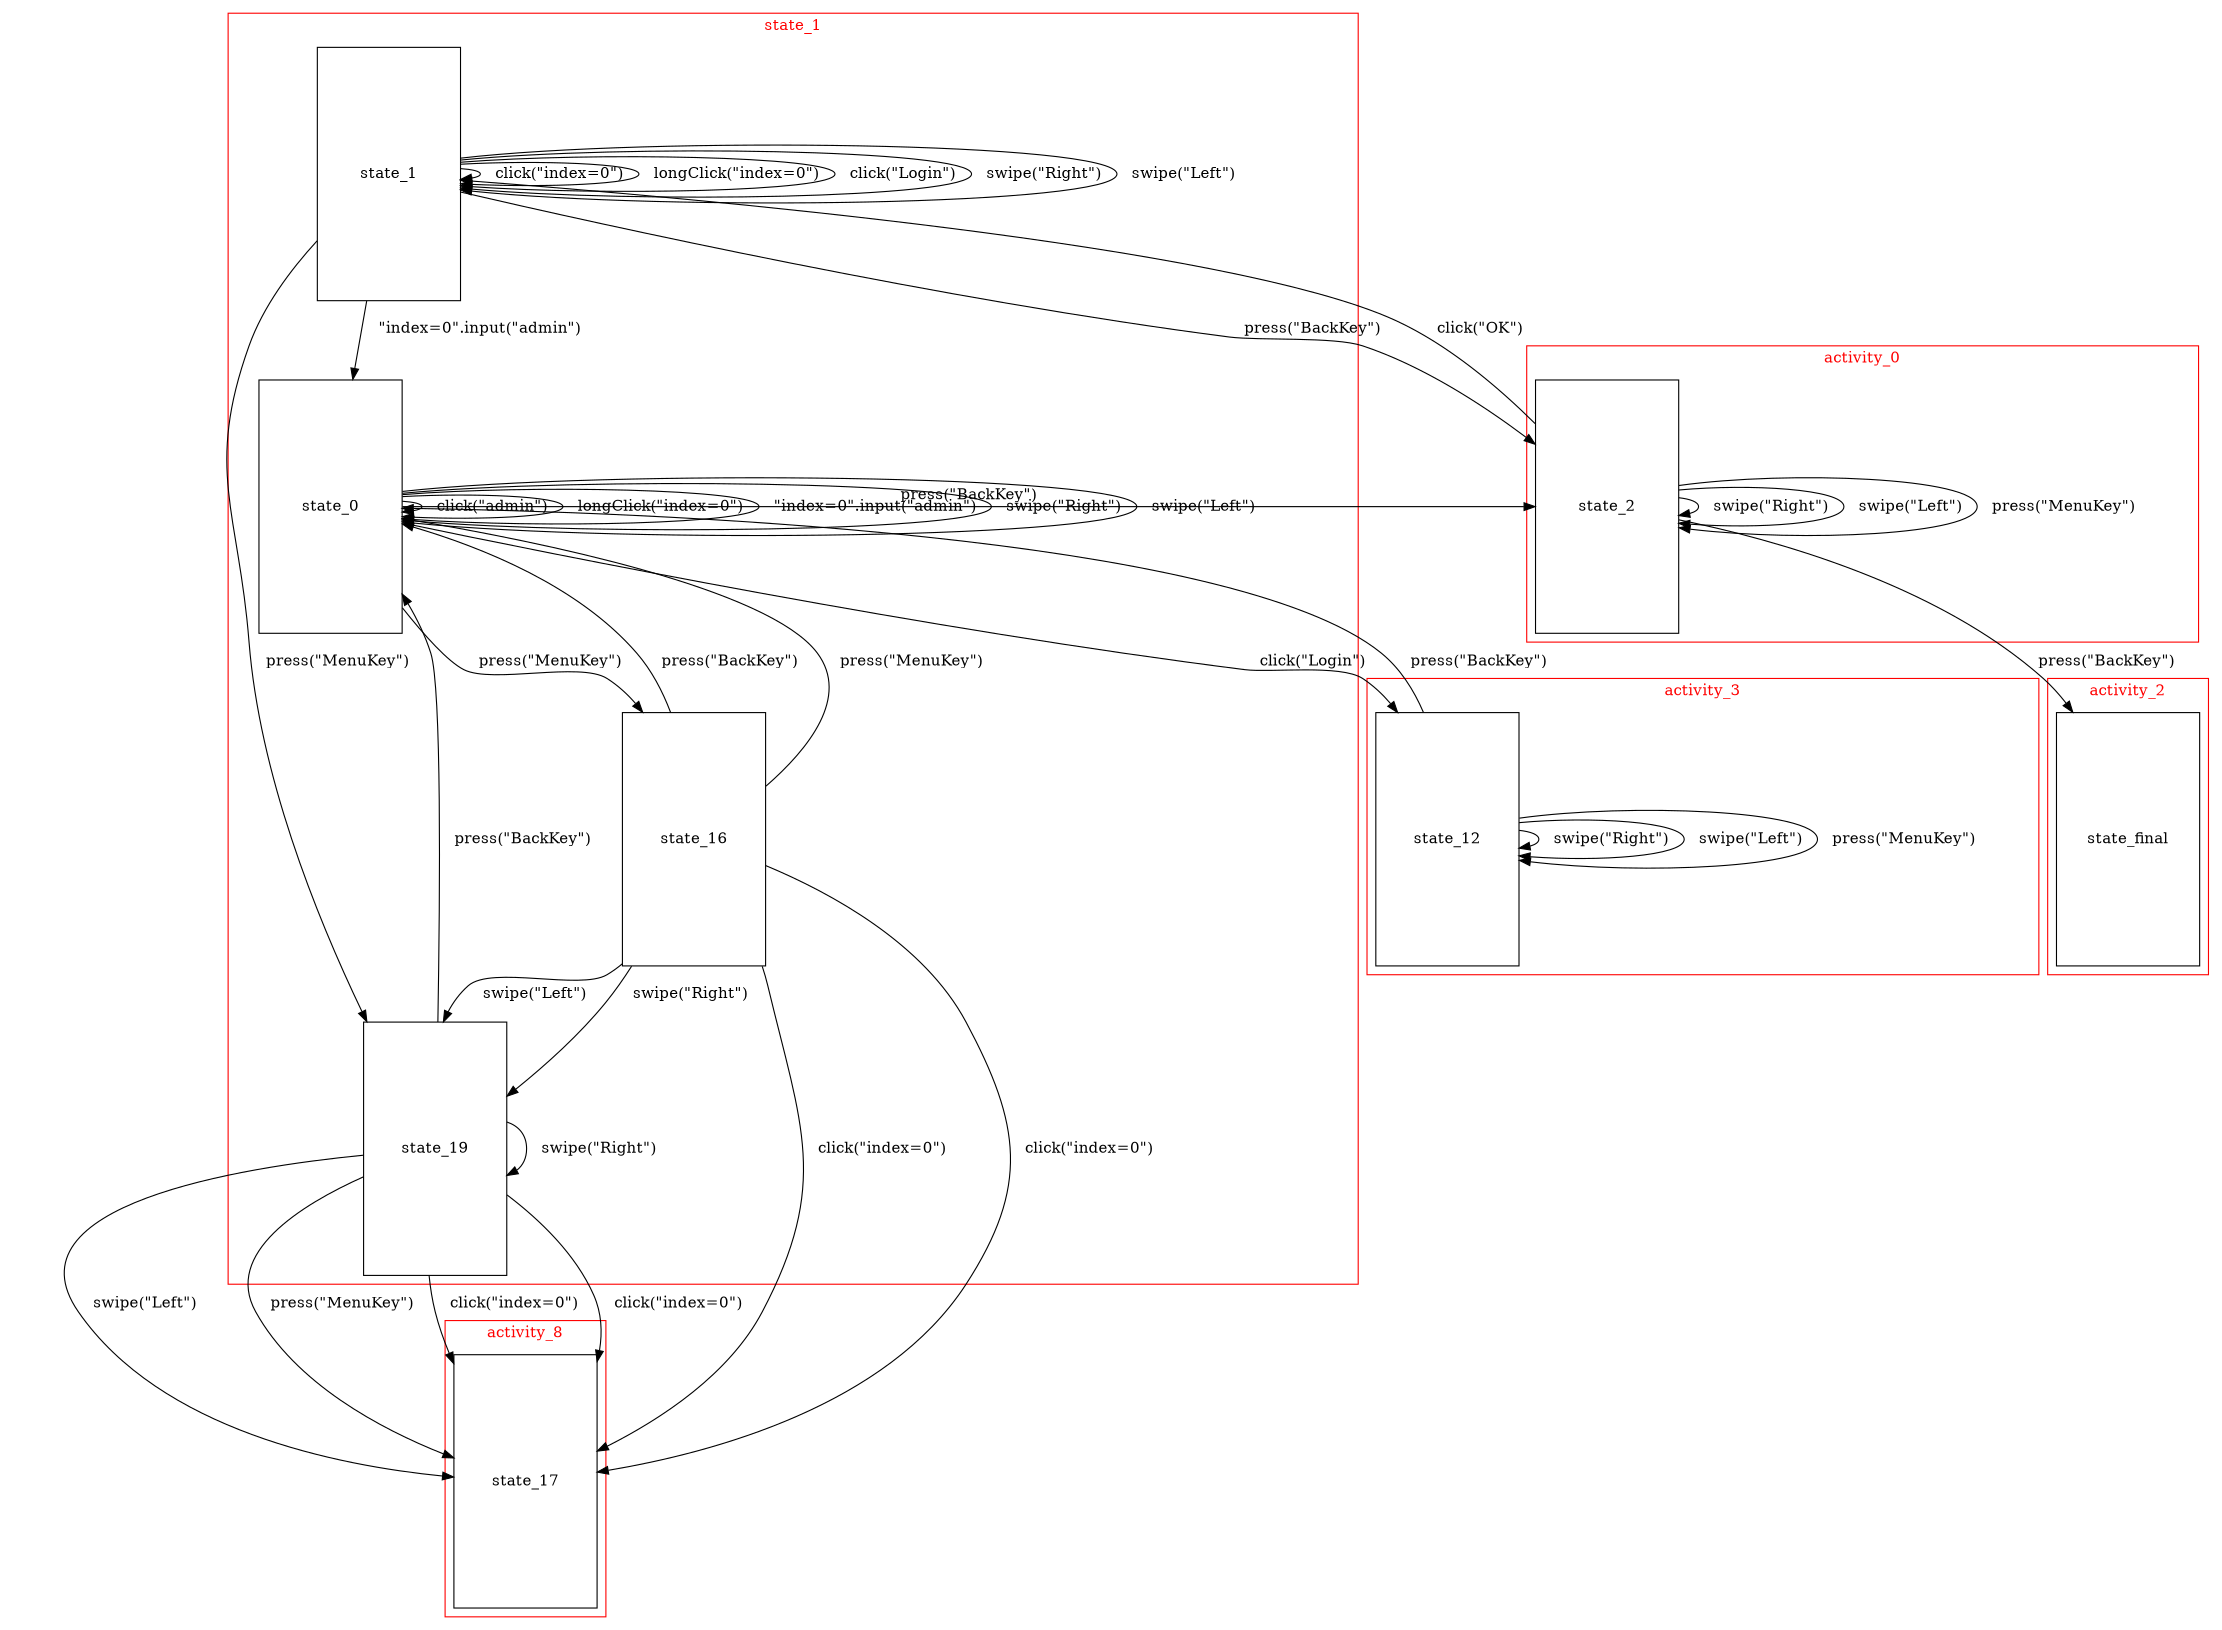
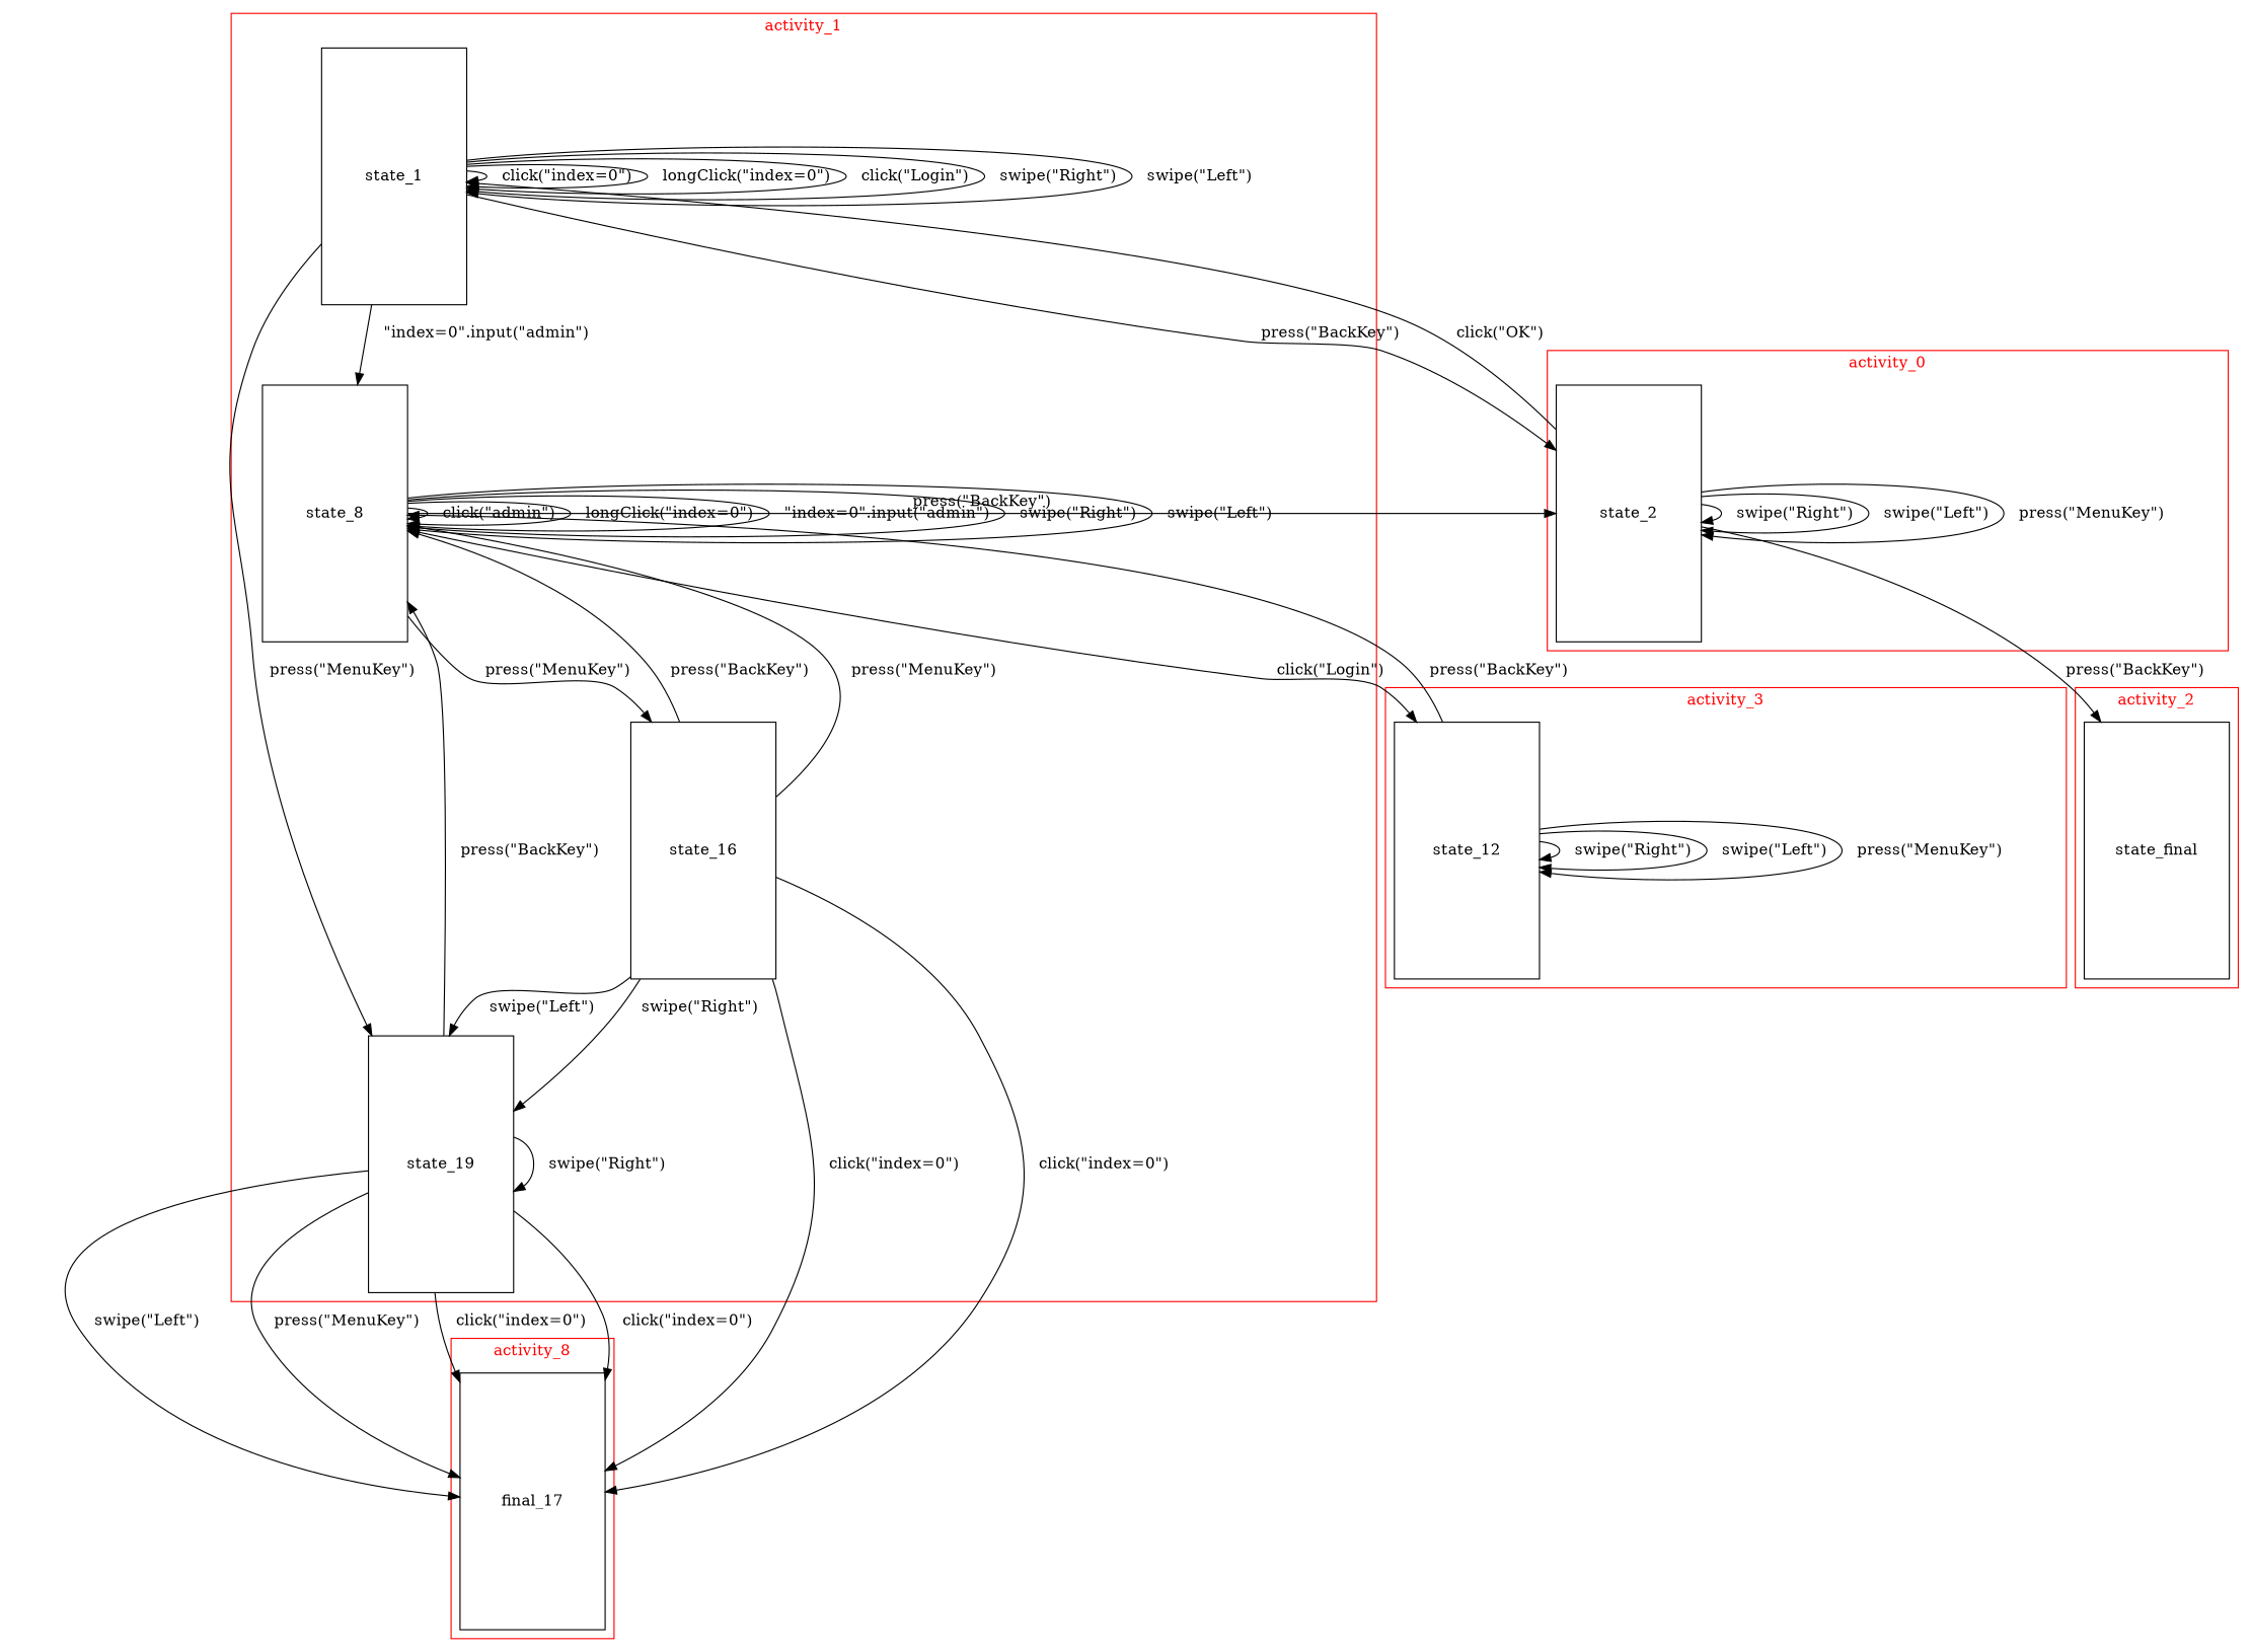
  digraph {
    color=red
    node [fixedsize=true shape=box]
    state_1 [height=3.2 width=1.8]
-   state_8 [height=3.2 width=1.8 label=state_0]
+   state_8 [height=3.2 width=1.8]
    state_16 [height=3.2 width=1.8]
    state_19 [height=3.2 width=1.8]
    n5 [height=3.2 label=state_2 width=1.8]
    state_final [height=3.2 width=1.8]
    state_12 [height=3.2 width=1.8]
-   state_17 [height=3.2 width=1.8]
+   state_17 [height=3.2 width=1.8 label=final_17]
    subgraph cluster_1 {
      fontcolor=red
-     label="   state_1   "
+     label="   activity_1   "
      state_1
      state_8
      state_16
      state_19
    }
    subgraph cluster_2 {
      fontcolor=red
      label="   activity_0   "
      n5
    }
    subgraph cluster_3 {
      fontcolor=red
      label="   activity_2   "
      state_final
    }
    subgraph cluster_4 {
      fontcolor=red
      label="   activity_3   "
      state_12
    }
    subgraph cluster_5 {
      fontcolor=red
      label="   activity_8   "
      state_17
    }
    state_1 -> state_1 [label="   click(\"index=0\")   "]
    state_1 -> state_1 [label="   longClick(\"index=0\")   "]
    state_1 -> state_1 [label="   click(\"Login\")   "]
    state_1 -> state_1 [label="   swipe(\"Right\")   "]
    state_1 -> state_1 [label="   swipe(\"Left\")   "]
    state_1 -> state_8 [label="   \"index=0\".input(\"admin\")   "]
    state_1 -> state_19 [label="   press(\"MenuKey\")   "]
    state_1 -> n5 [label="   press(\"BackKey\")   "]
    state_8 -> state_8 [label="   click(\"admin\")   "]
    state_8 -> state_8 [label="   longClick(\"index=0\")   "]
    state_8 -> state_8 [label="   \"index=0\".input(\"admin\")   "]
    state_8 -> state_8 [label="   swipe(\"Right\")   "]
    state_8 -> state_8 [label="   swipe(\"Left\")   "]
    state_8 -> state_16 [label="   press(\"MenuKey\")   "]
    state_8 -> n5 [label="   press(\"BackKey\")   "]
    state_8 -> state_12 [label="   click(\"Login\")   "]
    state_16 -> state_8 [label="   press(\"BackKey\")   "]
    state_16 -> state_8 [label="   press(\"MenuKey\")   "]
    state_16 -> state_19 [label="   swipe(\"Right\")   "]
    state_16 -> state_19 [label="   swipe(\"Left\")   "]
    state_16 -> state_17 [label="   click(\"index=0\")   "]
    state_16 -> state_17 [label="   click(\"index=0\")   "]
    state_19 -> state_8 [label="   press(\"BackKey\")   "]
    state_19 -> state_19 [label="   swipe(\"Right\")   "]
    state_19 -> state_17 [label="   click(\"index=0\")   "]
    state_19 -> state_17 [label="   click(\"index=0\")   "]
    state_19 -> state_17 [label="   swipe(\"Left\")   "]
    state_19 -> state_17 [label="   press(\"MenuKey\")   "]
    n5 -> state_1 [label="   click(\"OK\")   "]
    n5 -> n5 [label="   swipe(\"Right\")   "]
    n5 -> n5 [label="   swipe(\"Left\")   "]
    n5 -> n5 [label="   press(\"MenuKey\")   "]
    n5 -> state_final [label="   press(\"BackKey\")   "]
    state_12 -> state_8 [label="   press(\"BackKey\")   "]
    state_12 -> state_12 [label="   swipe(\"Right\")   "]
    state_12 -> state_12 [label="   swipe(\"Left\")   "]
    state_12 -> state_12 [label="   press(\"MenuKey\")   "]
  }
